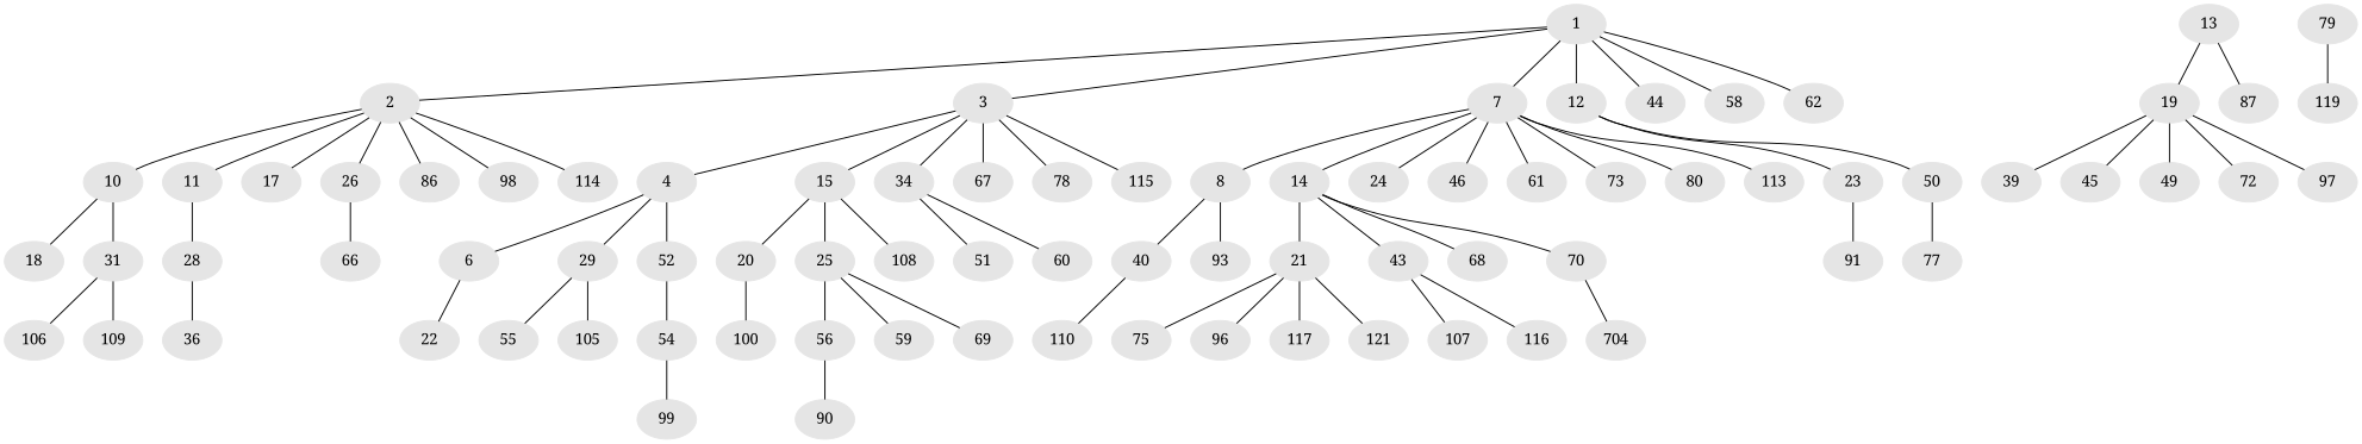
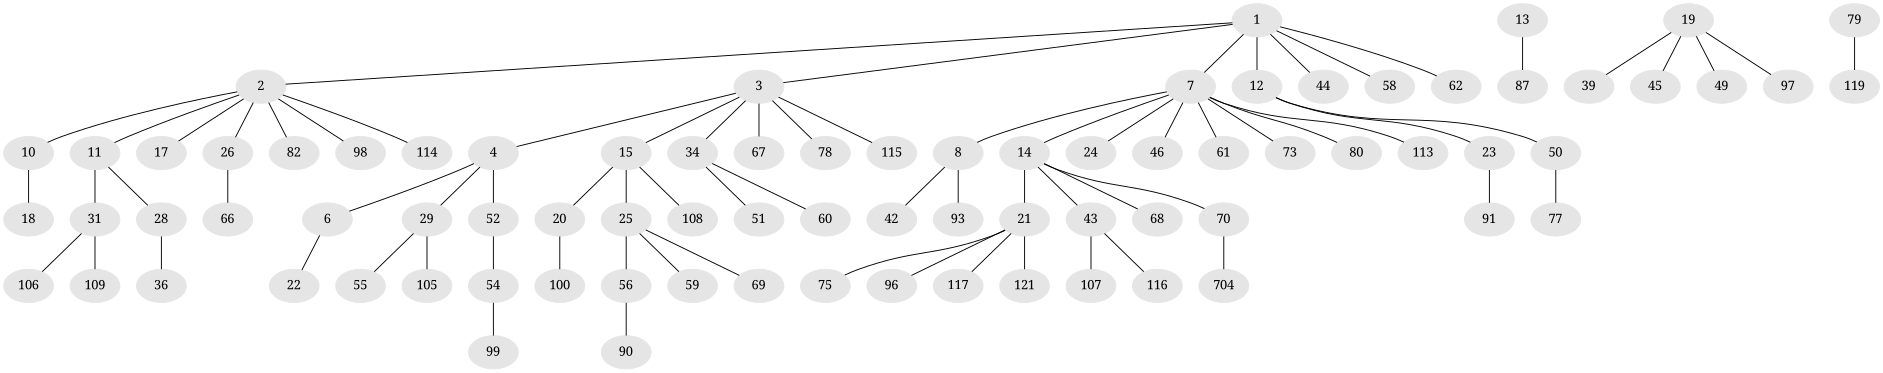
  graph {
    fontname="Noto Serif"
    node [color=gray90 fontname="Noto Serif" style=filled]
    edge [fontname="Noto Serif"]
    1 [super="+9"]
    2 [super="+5"]
    3 [super="+63"]
    7 [super="+32"]
    12 [super="+38"]
    44
    58 [super="+95"]
    62
    10 [super="+57"]
    11
    17 [super="+41"]
    26
-   82 [label=86]
+   82
    98
    114
    4 [super="+27"]
    15 [super="+71"]
    34 [super="+64"]
    67 [super="+101"]
    78 [super="+112"]
    115
    8 [super="+16"]
    14 [super="+33"]
    24 [super="+86"]
    46
    61
    73 [super="+83"]
    80
    113
    23
    50 [super="+65"]
    18 [super="+37"]
    31 [super="+84"]
    28
    13 [super="+53"]
    19 [super="+35"]
    87
    66 [super="+120"]
    6
    29 [super="+42"]
    52 [super="+111"]
    20 [super="+81"]
    25 [super="+48"]
    108
    51
    60 [super="+88"]
    22 [super="+30"]
    55
    105
    54 [super="+76"]
-   40
+   40 [label=42]
    93
    21 [super="+89"]
    43 [super="+103"]
    68 [super="+74"]
    70
-   110
    106
    109 [super="+118"]
    36
    91 [super="+102"]
    77
    39 [super="+47"]
    45
    49
-   72
    97
    75 [super="+94"]
    96
    117
    121
    107
    116
    n74 [label=704]
    100
    56 [super="+85"]
    59
    69
    79 [super="+92"]
    119
    90
    99
    1 -- 2
    1 -- 3
    1 -- 7
    1 -- 12
    1 -- 44
    1 -- 58
    1 -- 62
    2 -- 10
    2 -- 11
    2 -- 17
    2 -- 26
    2 -- 82
    2 -- 98
    2 -- 114
    3 -- 4
    3 -- 15
    3 -- 34
    3 -- 67
    3 -- 78
    3 -- 115
    7 -- 8
    7 -- 14
    7 -- 24
    7 -- 46
    7 -- 61
    7 -- 73
    7 -- 80
    7 -- 113
    12 -- 23
    12 -- 50
    10 -- 18
-   10 -- 31
+   11 -- 31
    11 -- 28
    26 -- 66
    4 -- 6
    4 -- 29
    4 -- 52
    15 -- 20
    15 -- 25
    15 -- 108
    34 -- 51
    34 -- 60
    8 -- 40
    8 -- 93
    14 -- 21
    14 -- 43
    14 -- 68
    14 -- 70
    23 -- 91
    50 -- 77
    31 -- 106
    31 -- 109
    28 -- 36
-   13 -- 19
    13 -- 87
    19 -- 39
    19 -- 45
    19 -- 49
-   19 -- 72
    19 -- 97
    6 -- 22
    29 -- 55
    29 -- 105
    52 -- 54
    20 -- 100
    25 -- 56
    25 -- 59
    25 -- 69
    54 -- 99
-   40 -- 110
    21 -- 75
    21 -- 96
    21 -- 117
    21 -- 121
    43 -- 107
    43 -- 116
    70 -- n74
    56 -- 90
    79 -- 119
  }
